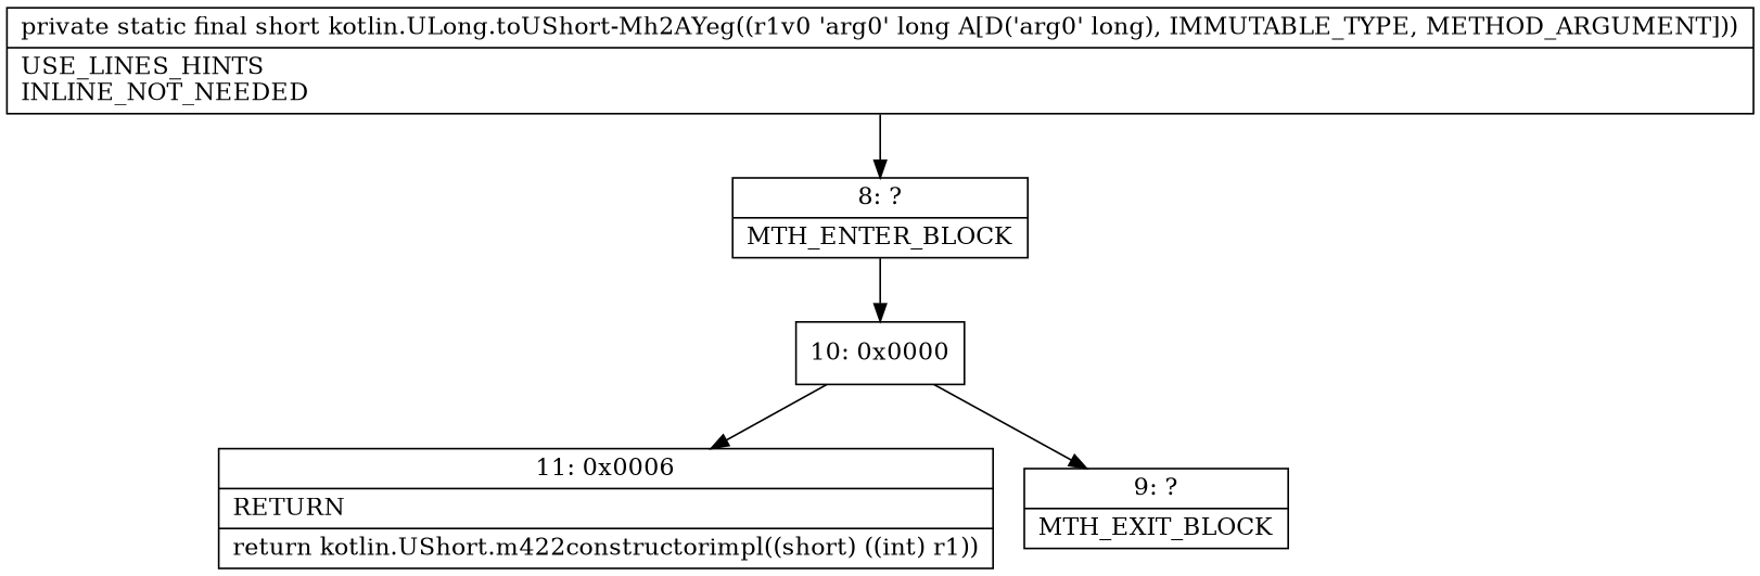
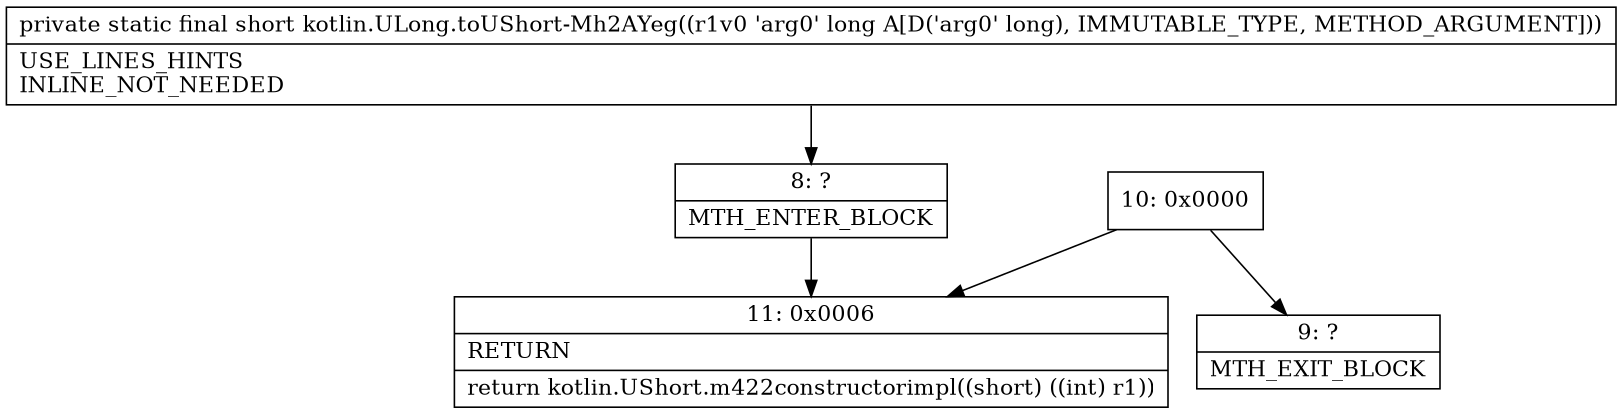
  digraph {
    node [shape=record]
    n1 [label="{8\:\ ?|MTH_ENTER_BLOCK\l}"]
    n2 [label="{10\:\ 0x0000}"]
    n3 [label="{11\:\ 0x0006|RETURN\l|return kotlin.UShort.m422constructorimpl((short) ((int) r1))\l}"]
    n4 [label="{9\:\ ?|MTH_EXIT_BLOCK\l}"]
    n5 [label="{private static final short kotlin.ULong.toUShort\-Mh2AYeg((r1v0 'arg0' long A[D('arg0' long), IMMUTABLE_TYPE, METHOD_ARGUMENT]))  | USE_LINES_HINTS\lINLINE_NOT_NEEDED\l}"]
-   n1 -> n2
+   n1 -> n3
    n2 -> n3
    n2 -> n4
    n5 -> n1
  }
